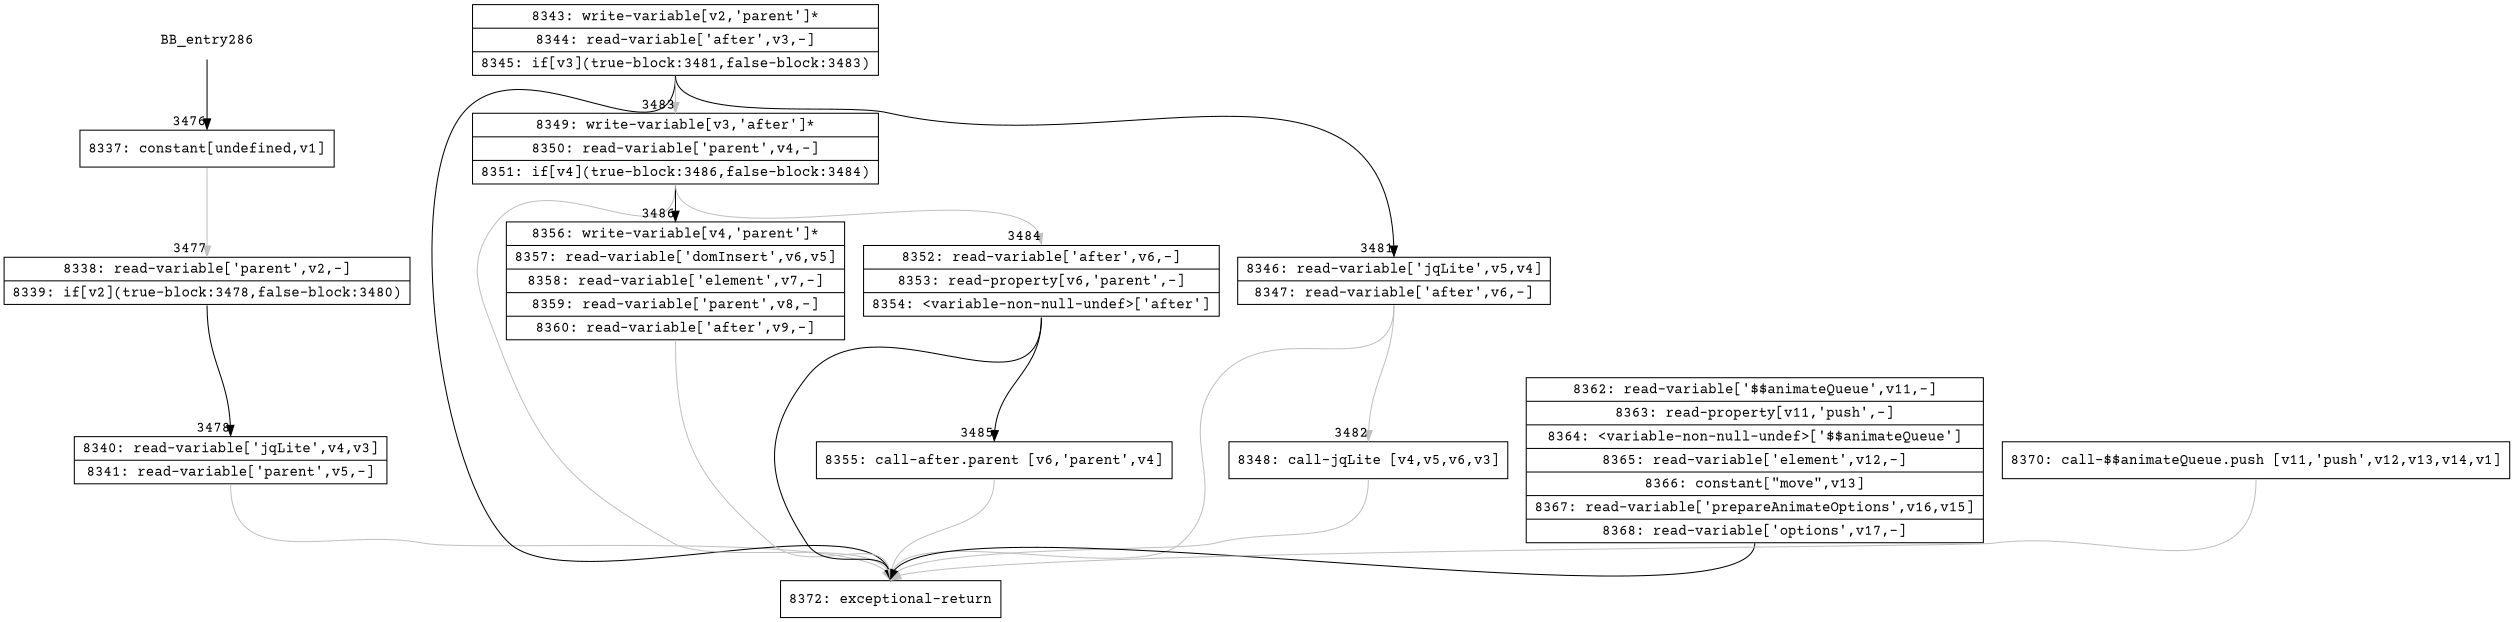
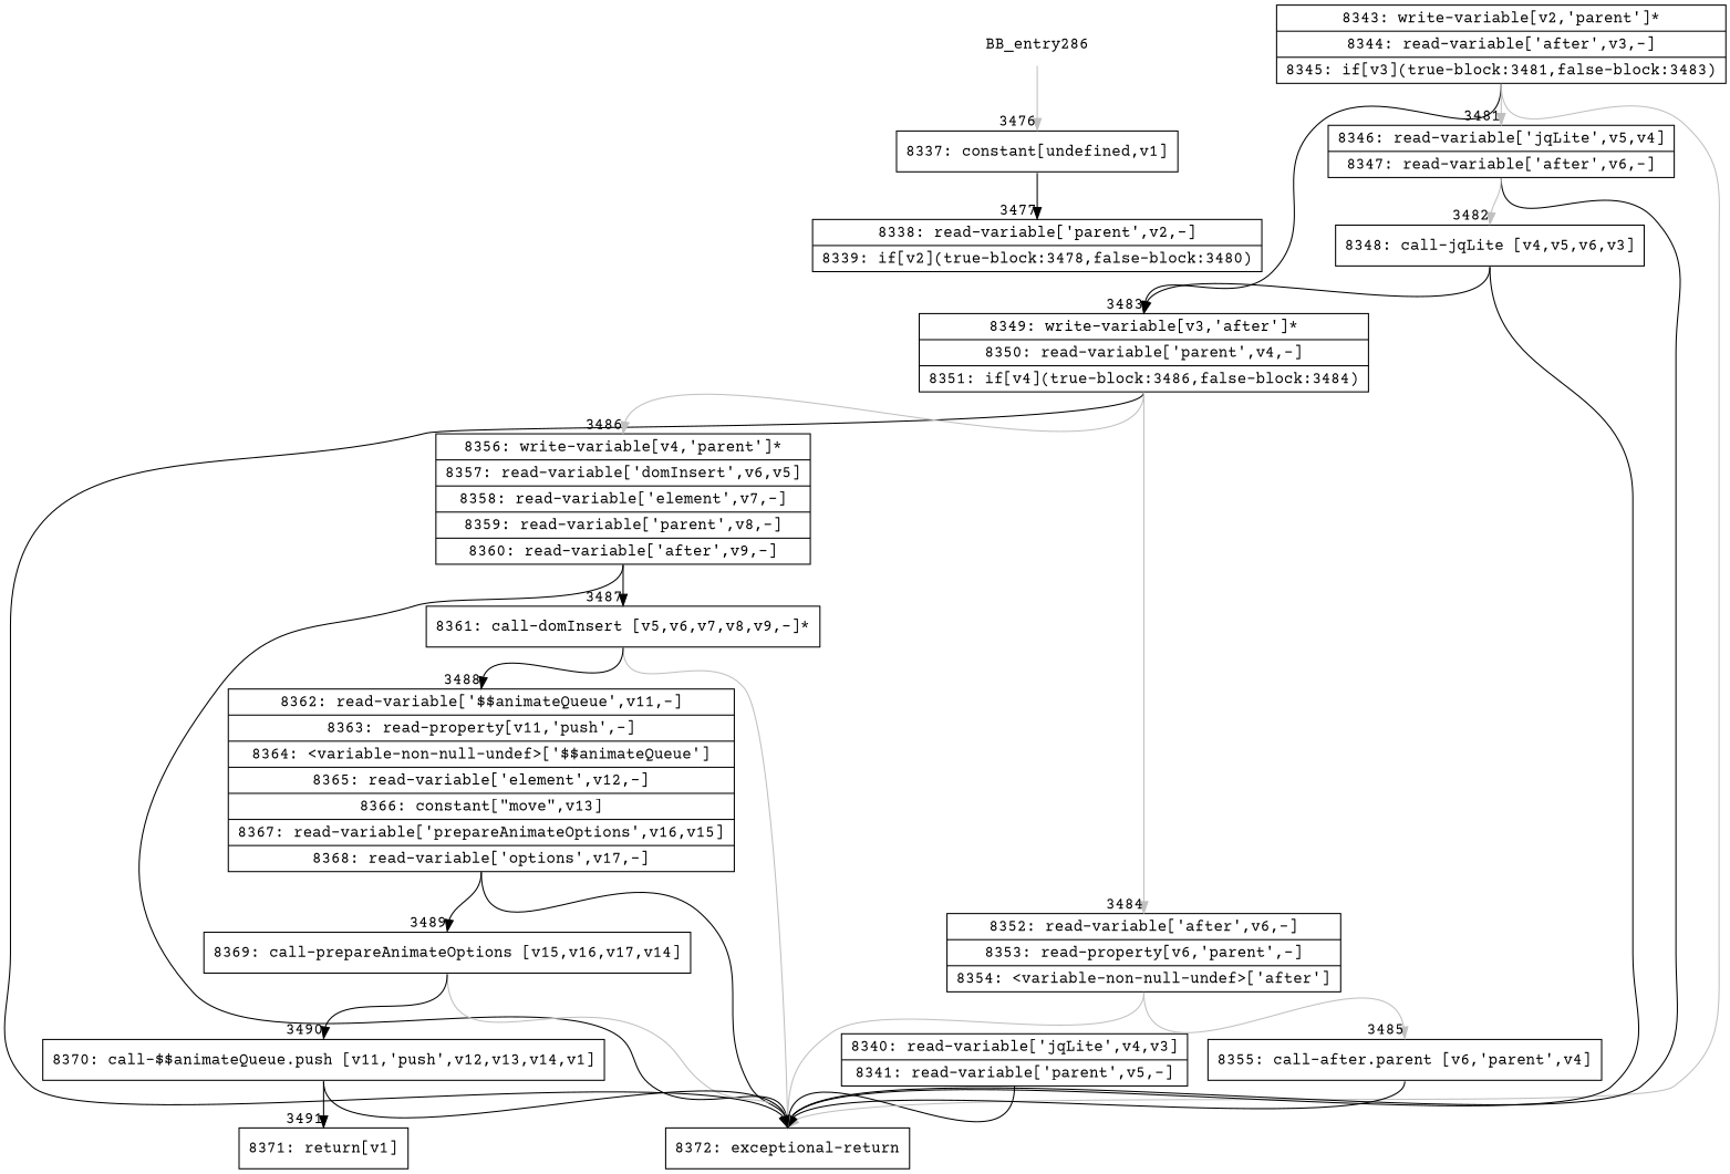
  digraph {
    fontname="Courier Prime"
    rankdir=TD
    node [fontname="Courier Prime" shape=record]
    edge [fontname="Courier Prime" headport=n tailport=s]
    n1 [label=BB_entry286 shape=none]
    n2 [label="{8337: constant[undefined,v1]}"]
    n3 [label="{8338: read-variable['parent',v2,-]|8339: if[v2](true-block:3478,false-block:3480)}"]
    n4 [label="{8340: read-variable['jqLite',v4,v3]|8341: read-variable['parent',v5,-]}"]
    n5 [label="{8343: write-variable[v2,'parent']*|8344: read-variable['after',v3,-]|8345: if[v3](true-block:3481,false-block:3483)}"]
    n6 [label="{8372: exceptional-return}"]
    n7 [label="{8349: write-variable[v3,'after']*|8350: read-variable['parent',v4,-]|8351: if[v4](true-block:3486,false-block:3484)}"]
    n8 [label="{8346: read-variable['jqLite',v5,v4]|8347: read-variable['after',v6,-]}"]
    n9 [label="{8356: write-variable[v4,'parent']*|8357: read-variable['domInsert',v6,v5]|8358: read-variable['element',v7,-]|8359: read-variable['parent',v8,-]|8360: read-variable['after',v9,-]}"]
    n10 [label="{8352: read-variable['after',v6,-]|8353: read-property[v6,'parent',-]|8354: \<variable-non-null-undef\>['after']}"]
    n11 [label="{8348: call-jqLite [v4,v5,v6,v3]}"]
+   n12 [label="{8361: call-domInsert [v5,v6,v7,v8,v9,-]*}"]
    n13 [label="{8355: call-after.parent [v6,'parent',v4]}"]
    n14 [label="{8362: read-variable['$$animateQueue',v11,-]|8363: read-property[v11,'push',-]|8364: \<variable-non-null-undef\>['$$animateQueue']|8365: read-variable['element',v12,-]|8366: constant[\"move\",v13]|8367: read-variable['prepareAnimateOptions',v16,v15]|8368: read-variable['options',v17,-]}"]
+   n15 [label="{8369: call-prepareAnimateOptions [v15,v16,v17,v14]}"]
    n16 [label="{8370: call-$$animateQueue.push [v11,'push',v12,v13,v14,v1]}"]
-   n1 -> n2 [headlabel="    3476"]
-   n2 -> n3 [headlabel="      3477" color=gray]
-   n3 -> n4 [headlabel="      3478"]
-   n4 -> n6 [color=gray]
-   n5 -> n6 [color=black]
-   n5 -> n7 [headlabel="      3483" color=gray]
-   n5 -> n8 [headlabel="      3481"]
-   n7 -> n6 [color=gray]
-   n7 -> n9 [headlabel="      3486"]
+   n17 [label="{8371: return[v1]}"]
+   n1 -> n2 [headlabel="    3476" color=gray]
+   n2 -> n3 [headlabel="      3477"]
+   n4 -> n6 [color=black]
+   n5 -> n6 [color=gray]
+   n5 -> n7 [headlabel="      3483"]
+   n5 -> n8 [headlabel="      3481" color=gray]
+   n7 -> n6 [color=black]
+   n7 -> n9 [headlabel="      3486" color=gray]
    n7 -> n10 [color=gray headlabel="      3484"]
-   n8 -> n6 [color=gray]
+   n8 -> n6 [color=black]
    n8 -> n11 [color=gray headlabel="      3482"]
-   n9 -> n6 [color=gray]
-   n10 -> n6 [color=black]
-   n10 -> n13 [headlabel="      3485"]
-   n11 -> n6 [color=gray]
-   n13 -> n6 [color=gray]
+   n9 -> n6 [color=black]
+   n9 -> n12 [headlabel="      3487"]
+   n10 -> n6 [color=gray]
+   n10 -> n13 [headlabel="      3485" color=gray]
+   n11 -> n6 [color=black]
+   n11 -> n7
+   n12 -> n6 [color=gray]
+   n12 -> n14 [headlabel="      3488"]
+   n13 -> n6 [color=black]
    n14 -> n6 [color=black]
-   n16 -> n6 [color=gray]
+   n14 -> n15 [headlabel="      3489"]
+   n15 -> n6 [color=gray]
+   n15 -> n16 [headlabel="      3490"]
+   n16 -> n6 [color=black]
+   n16 -> n17 [headlabel="      3491"]
  }
